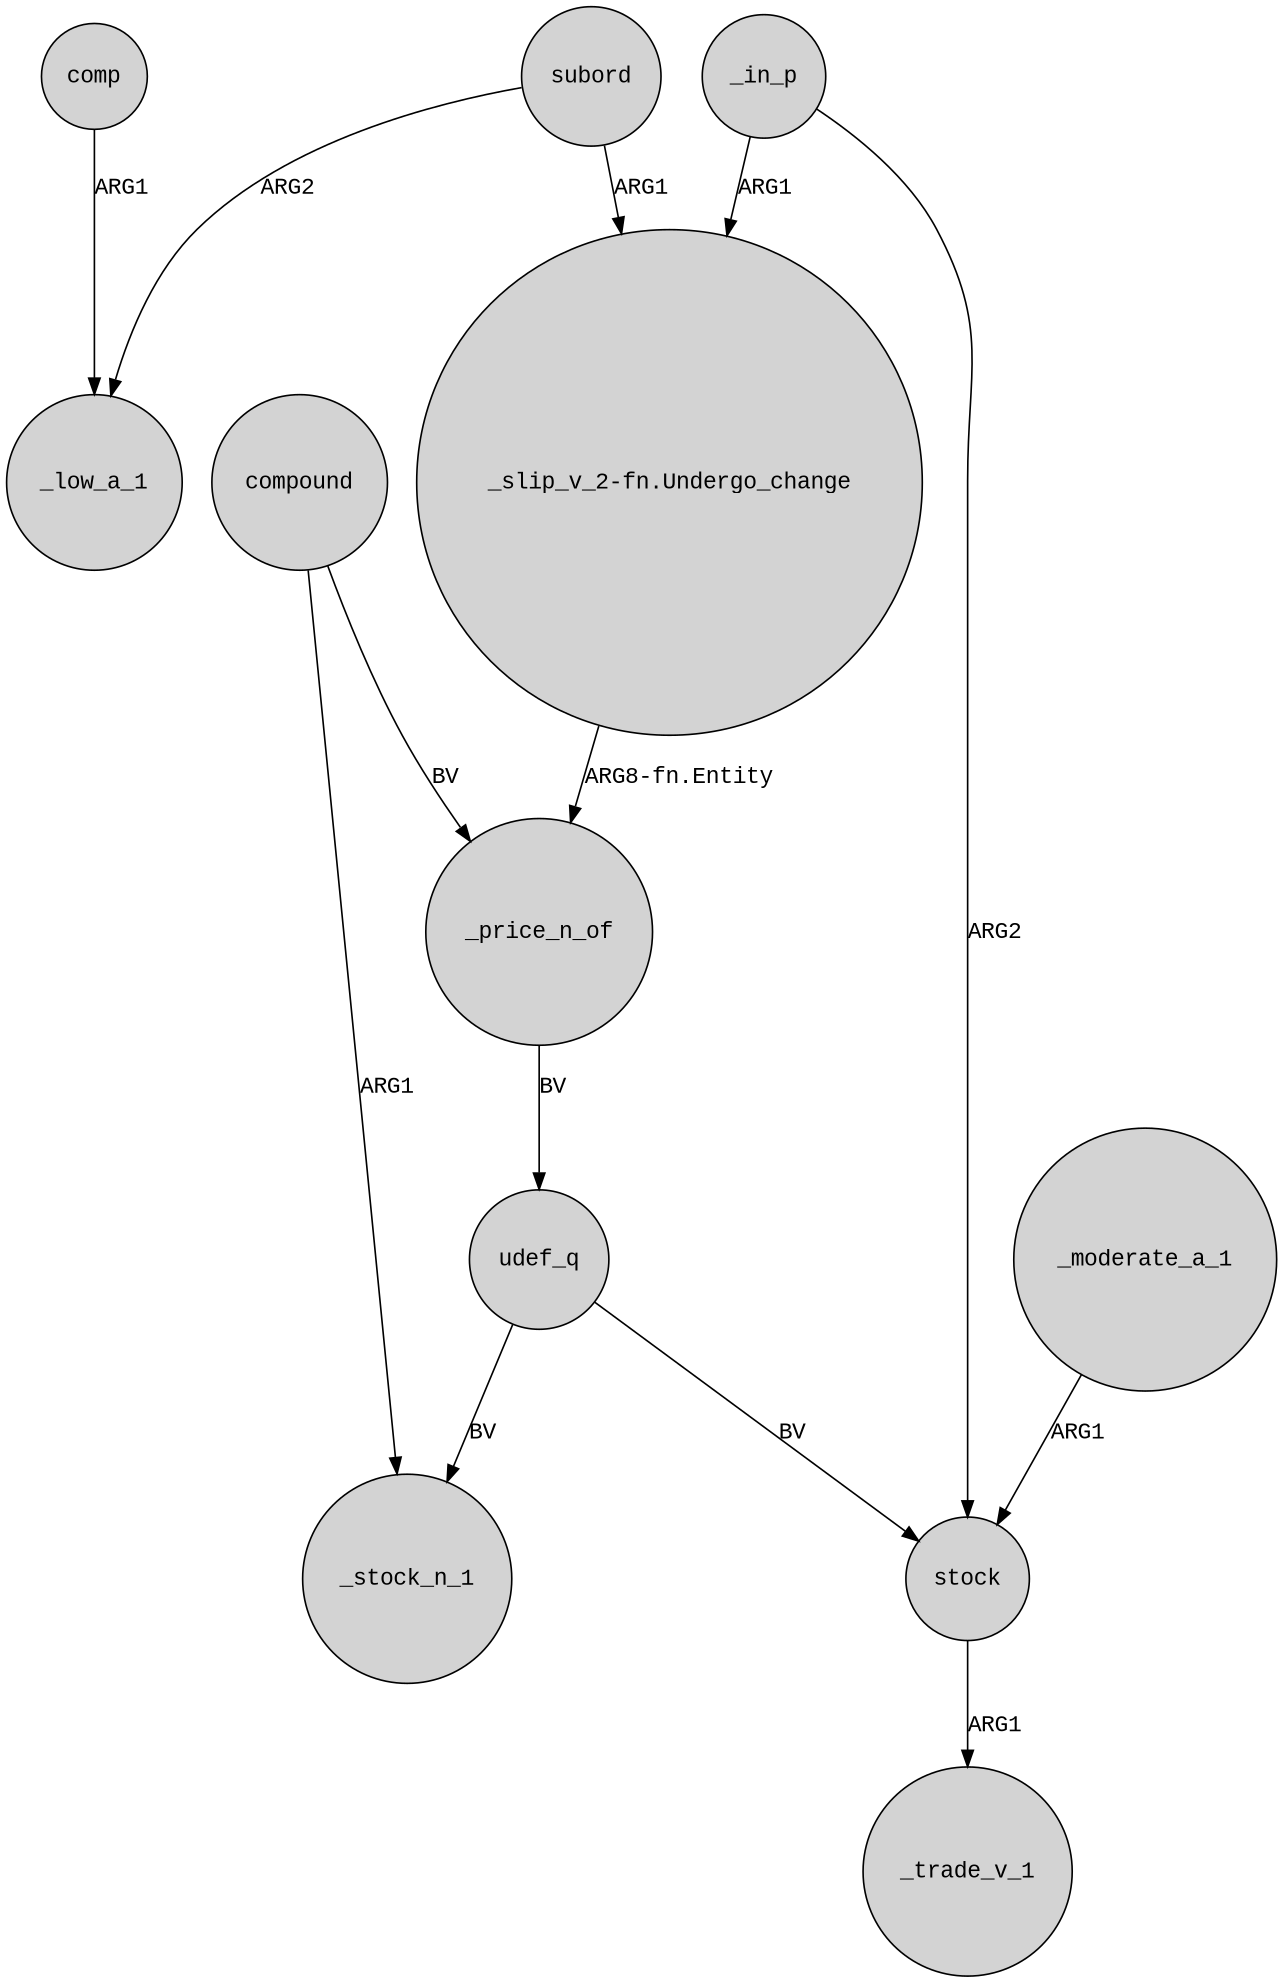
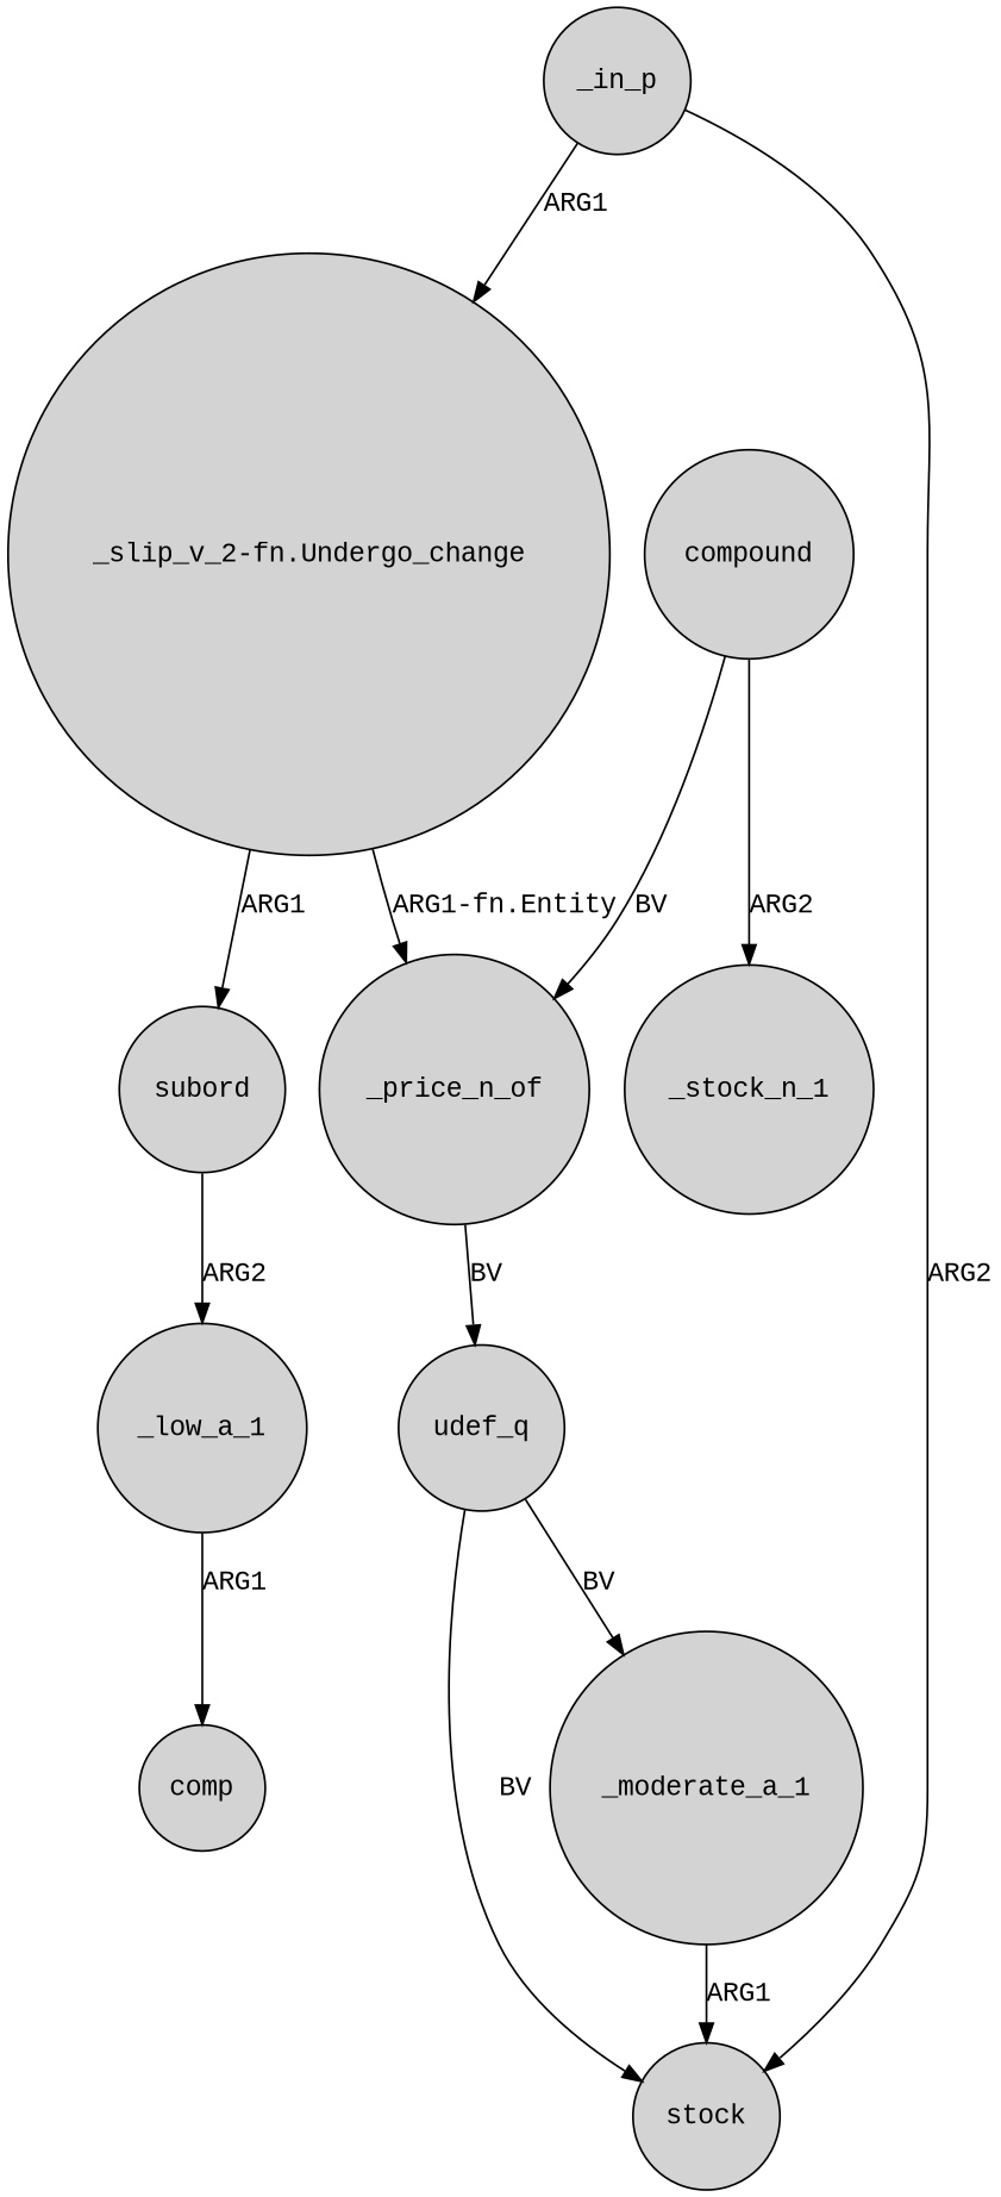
  digraph {
    fontname="Liberation Mono"
    node [fontname="Liberation Mono" shape=circle style=filled]
    edge [fontname="Liberation Mono"]
    subord
    _low_a_1
    "_slip_v_2-fn.Undergo_change"
    _price_n_of
    n5 [label=stock]
-   _trade_v_1
    compound
    _stock_n_1
    udef_q
    comp
    _in_p
    _moderate_a_1
    subord -> _low_a_1 [label=ARG2]
-   subord -> "_slip_v_2-fn.Undergo_change" [label=ARG1]
-   "_slip_v_2-fn.Undergo_change" -> _price_n_of [label="ARG8-fn.Entity"]
+   "_slip_v_2-fn.Undergo_change" -> subord [label=ARG1]
+   "_slip_v_2-fn.Undergo_change" -> _price_n_of [label="ARG1-fn.Entity"]
    _price_n_of -> udef_q [label=BV]
-   n5 -> _trade_v_1 [label=ARG1]
    compound -> _price_n_of [label=BV]
-   compound -> _stock_n_1 [label=ARG1]
+   compound -> _stock_n_1 [label=ARG2]
    udef_q -> n5 [label=BV]
-   udef_q -> _stock_n_1 [label=BV]
-   comp -> _low_a_1 [label=ARG1]
+   udef_q -> _moderate_a_1 [label=BV]
+   _low_a_1 -> comp [label=ARG1]
    _in_p -> "_slip_v_2-fn.Undergo_change" [label=ARG1]
    _in_p -> n5 [label=ARG2]
    _moderate_a_1 -> n5 [label=ARG1]
  }
